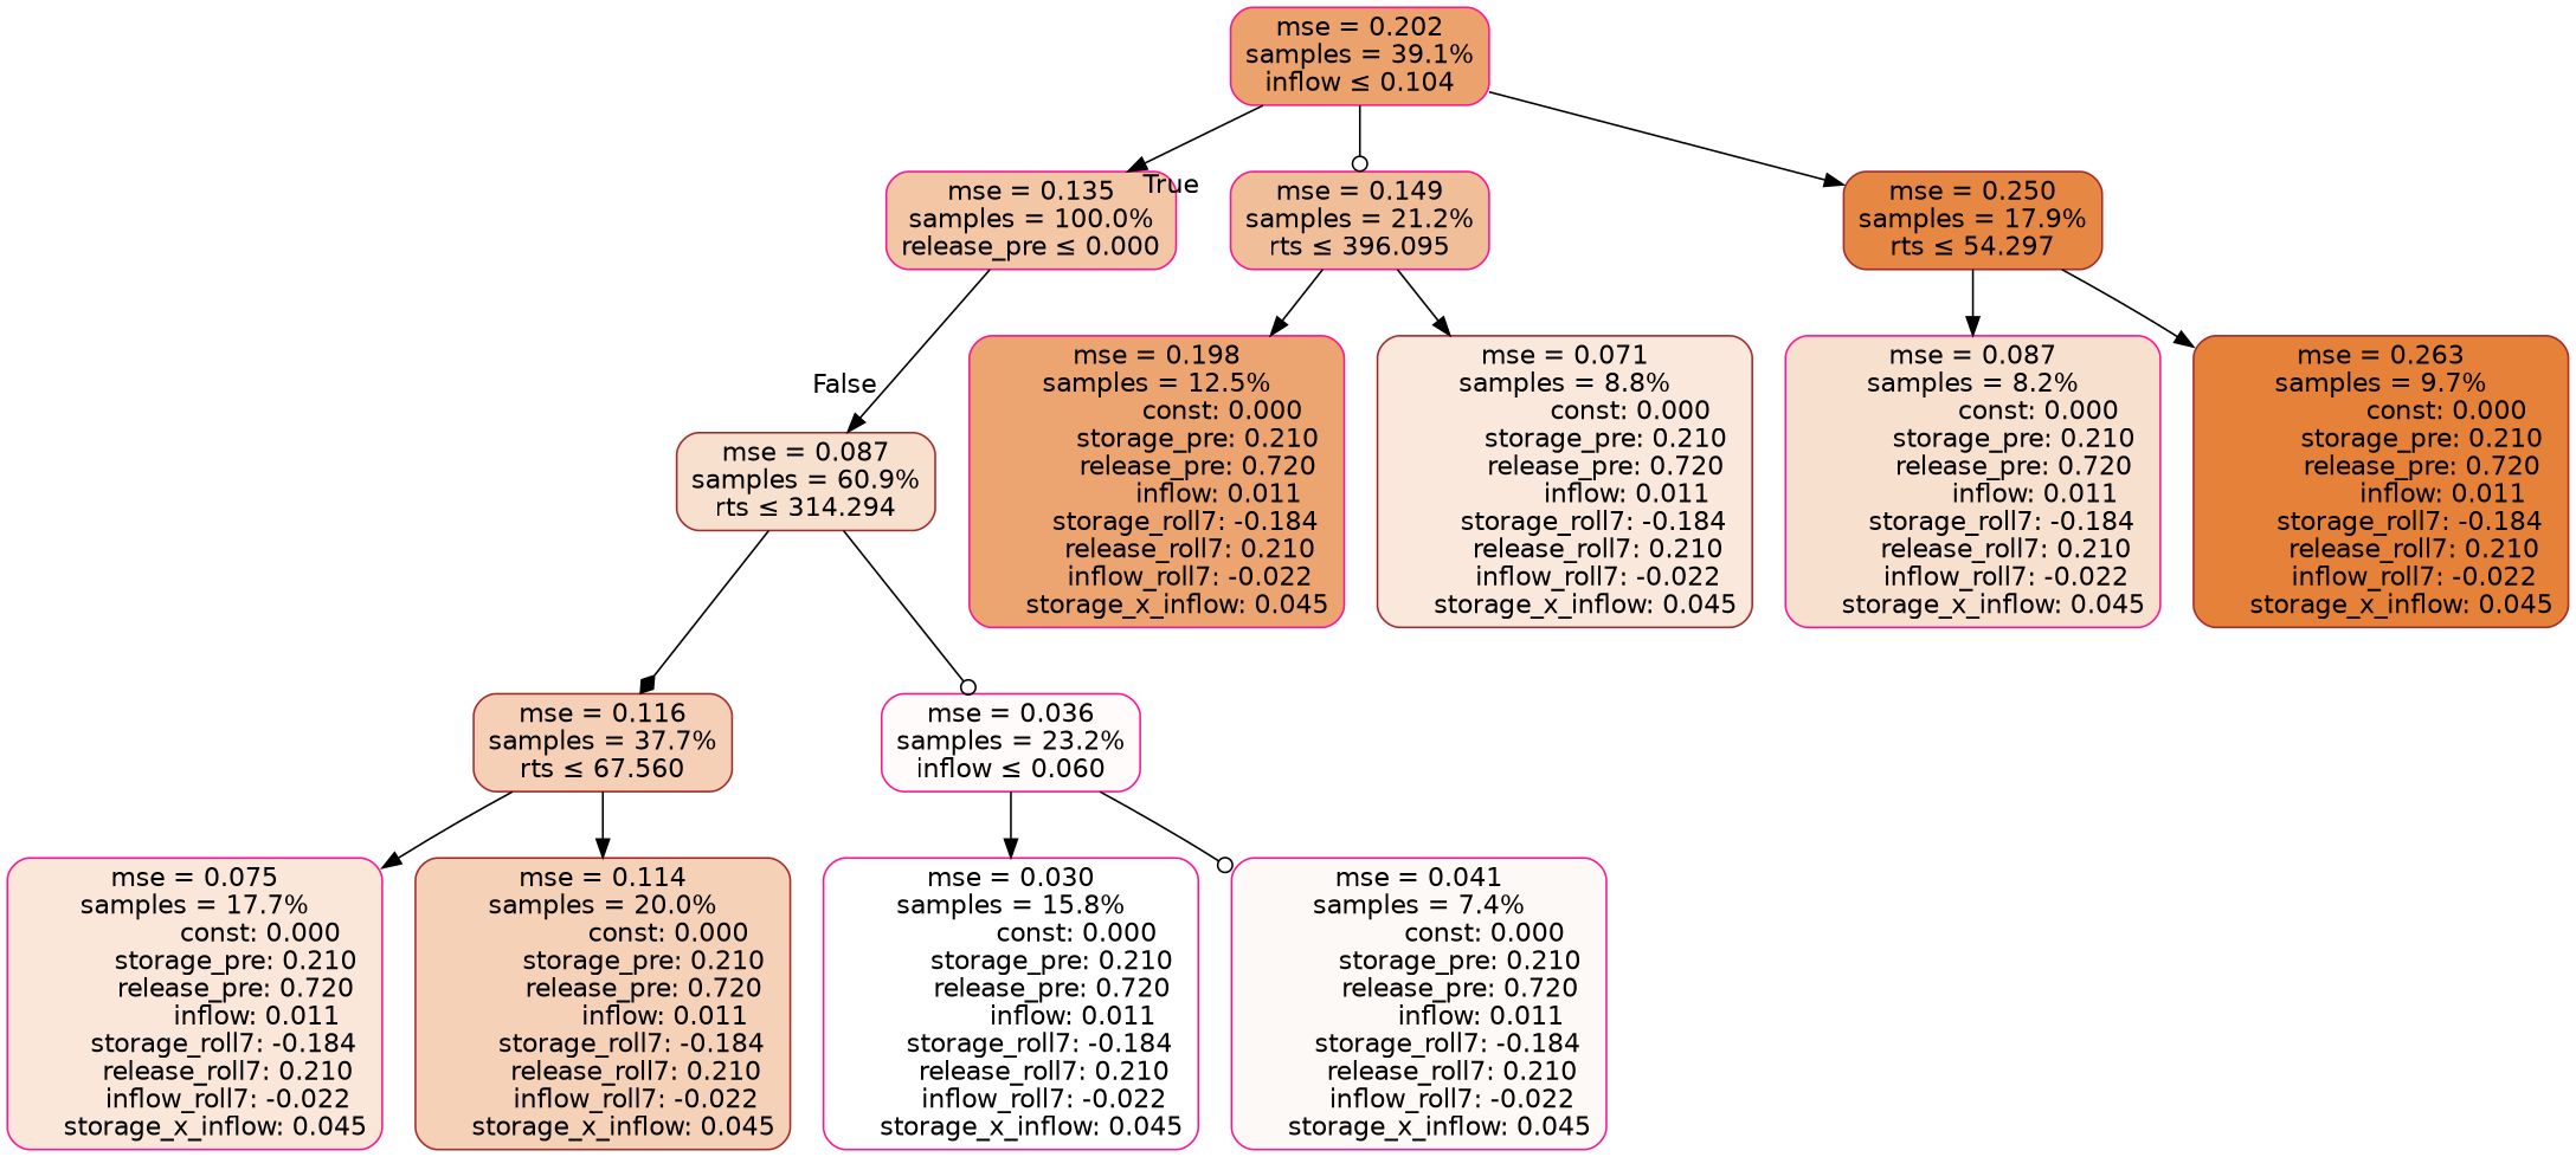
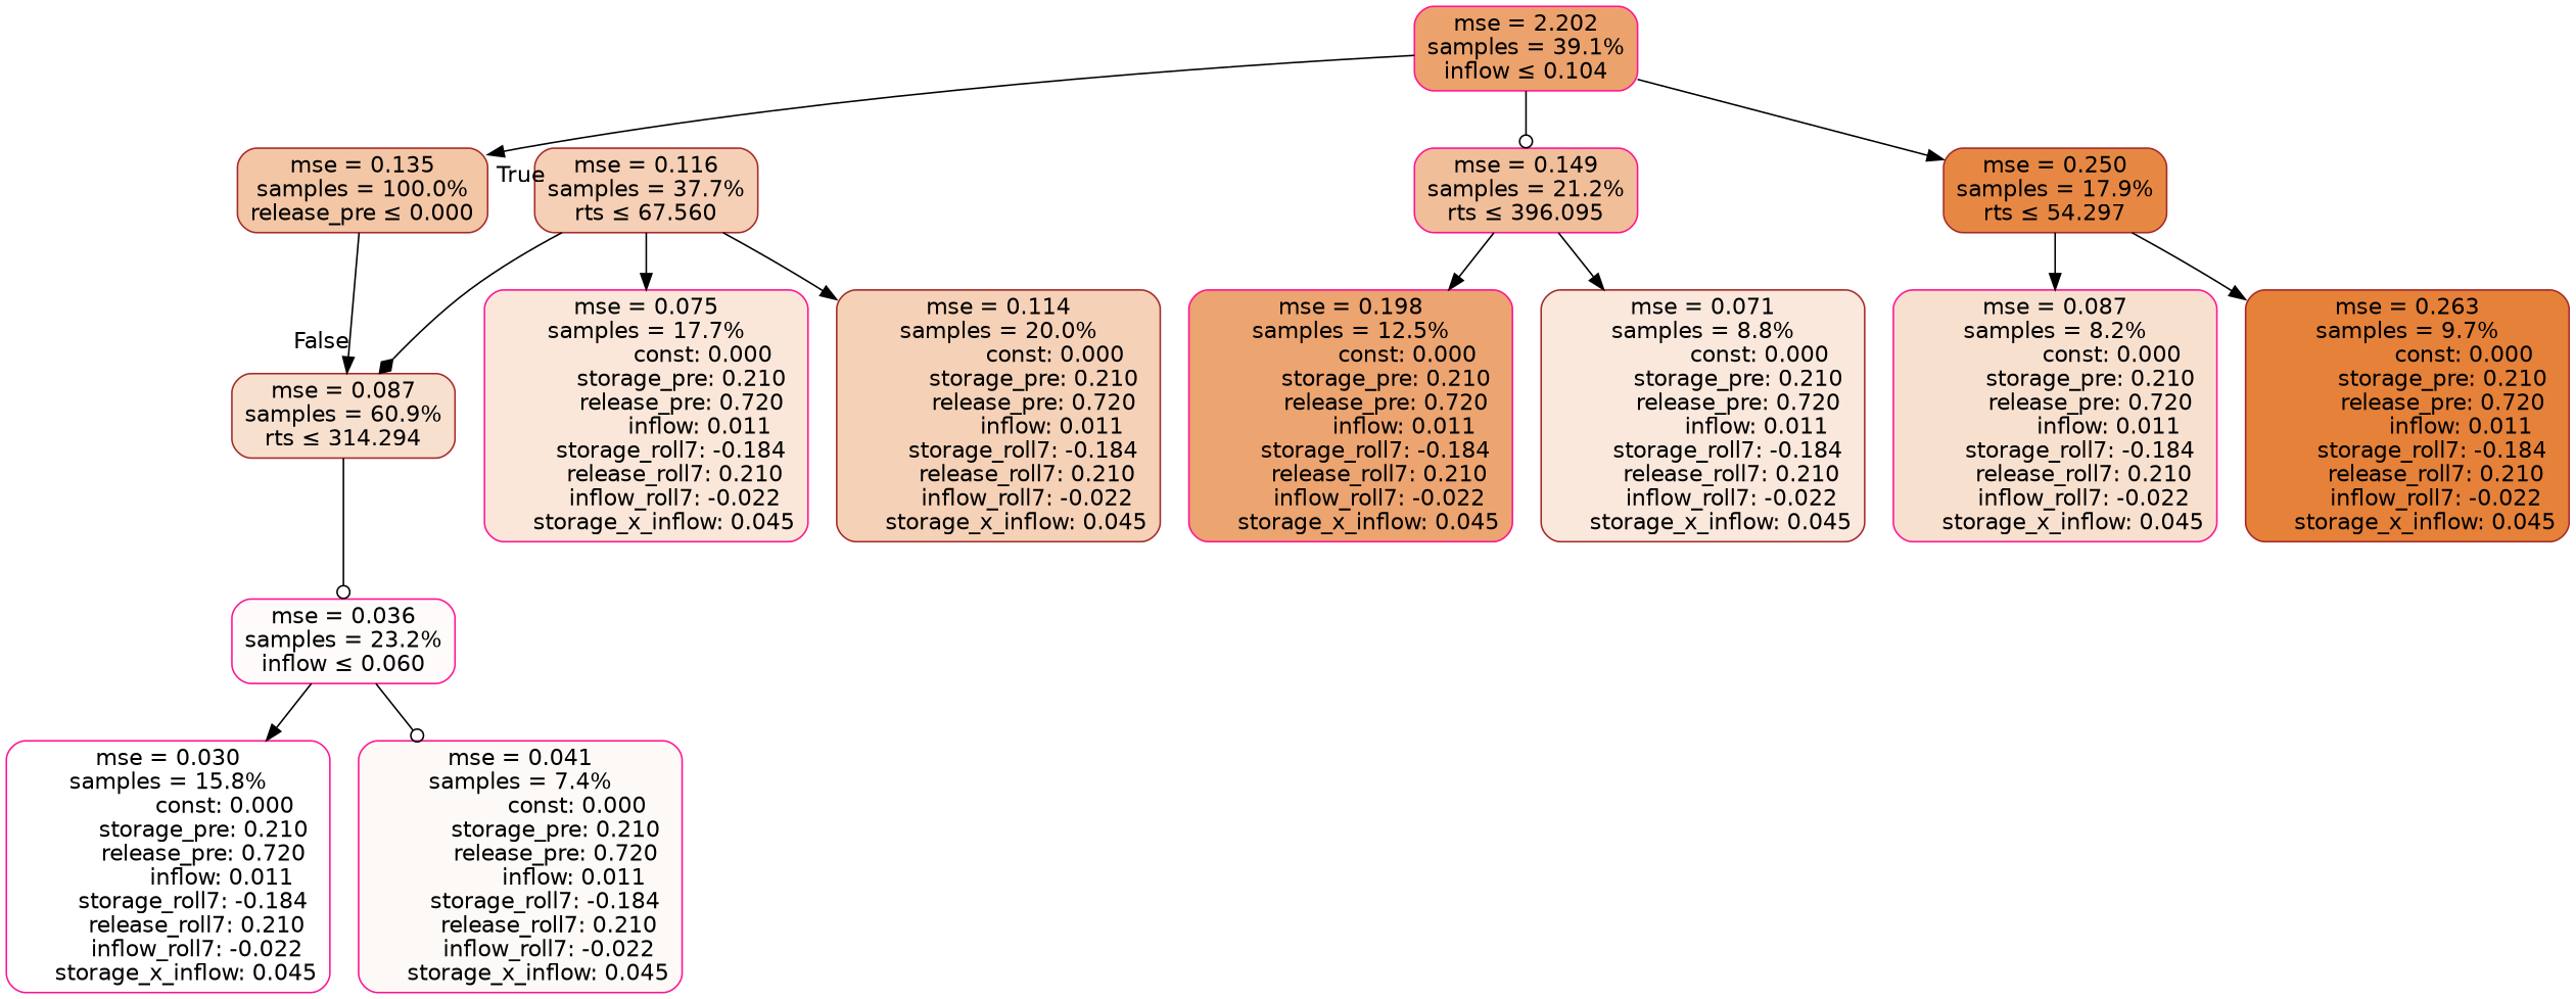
  digraph {
    node [color=deeppink fillcolor="#f8e0cf" fontname=helvetica shape=rectangle style="filled, rounded"]
    edge [arrowhead=normal fontname=helvetica]
-   n1 [fillcolor="#f3c6a5" label="mse = 0.135\nsamples = 100.0%\nrelease_pre &le; 0.000"]
+   n1 [color=brown fillcolor="#f3c6a5" label="mse = 0.135\nsamples = 100.0%\nrelease_pre &le; 0.000"]
    n2 [color=brown label="mse = 0.087\nsamples = 60.9%\nrts &le; 314.294"]
    n3 [color=brown fillcolor="#f5d0b6" label="mse = 0.116\nsamples = 37.7%\nrts &le; 67.560"]
    n4 [fillcolor="#fefbfa" label="mse = 0.036\nsamples = 23.2%\ninflow &le; 0.060"]
-   n5 [fillcolor="#eba26d" label="mse = 0.202\nsamples = 39.1%\ninflow &le; 0.104"]
+   n5 [fillcolor="#eba26d" label="mse = 2.202\nsamples = 39.1%\ninflow &le; 0.104"]
    n6 [fillcolor="#f1be9a" label="mse = 0.149\nsamples = 21.2%\nrts &le; 396.095"]
    n7 [color=brown fillcolor="#e68844" label="mse = 0.250\nsamples = 17.9%\nrts &le; 54.297"]
    n8 [fillcolor="#fae7d9" label="mse = 0.075\nsamples = 17.7%\n                const: 0.000\n          storage_pre: 0.210\n          release_pre: 0.720\n               inflow: 0.011\n       storage_roll7: -0.184\n        release_roll7: 0.210\n        inflow_roll7: -0.022\n     storage_x_inflow: 0.045"]
    n9 [color=brown fillcolor="#f5d1b7" label="mse = 0.114\nsamples = 20.0%\n                const: 0.000\n          storage_pre: 0.210\n          release_pre: 0.720\n               inflow: 0.011\n       storage_roll7: -0.184\n        release_roll7: 0.210\n        inflow_roll7: -0.022\n     storage_x_inflow: 0.045"]
    n10 [fillcolor="#ffffff" label="mse = 0.030\nsamples = 15.8%\n                const: 0.000\n          storage_pre: 0.210\n          release_pre: 0.720\n               inflow: 0.011\n       storage_roll7: -0.184\n        release_roll7: 0.210\n        inflow_roll7: -0.022\n     storage_x_inflow: 0.045"]
    n11 [fillcolor="#fdf9f6" label="mse = 0.041\nsamples = 7.4%\n                const: 0.000\n          storage_pre: 0.210\n          release_pre: 0.720\n               inflow: 0.011\n       storage_roll7: -0.184\n        release_roll7: 0.210\n        inflow_roll7: -0.022\n     storage_x_inflow: 0.045"]
    n12 [fillcolor="#eca470" label="mse = 0.198\nsamples = 12.5%\n                const: 0.000\n          storage_pre: 0.210\n          release_pre: 0.720\n               inflow: 0.011\n       storage_roll7: -0.184\n        release_roll7: 0.210\n        inflow_roll7: -0.022\n     storage_x_inflow: 0.045"]
    n13 [color=brown fillcolor="#fae8dc" label="mse = 0.071\nsamples = 8.8%\n                const: 0.000\n          storage_pre: 0.210\n          release_pre: 0.720\n               inflow: 0.011\n       storage_roll7: -0.184\n        release_roll7: 0.210\n        inflow_roll7: -0.022\n     storage_x_inflow: 0.045"]
    n14 [label="mse = 0.087\nsamples = 8.2%\n                const: 0.000\n          storage_pre: 0.210\n          release_pre: 0.720\n               inflow: 0.011\n       storage_roll7: -0.184\n        release_roll7: 0.210\n        inflow_roll7: -0.022\n     storage_x_inflow: 0.045"]
    n15 [color=brown fillcolor="#e58139" label="mse = 0.263\nsamples = 9.7%\n                const: 0.000\n          storage_pre: 0.210\n          release_pre: 0.720\n               inflow: 0.011\n       storage_roll7: -0.184\n        release_roll7: 0.210\n        inflow_roll7: -0.022\n     storage_x_inflow: 0.045"]
    n1 -> n2 [headlabel=False labelangle=45 labeldistance=2.5]
-   n2 -> n3 [arrowhead=diamond]
+   n3 -> n2 [arrowhead=diamond]
    n2 -> n4 [arrowhead=odot]
    n3 -> n8
    n3 -> n9
    n4 -> n10
    n4 -> n11 [arrowhead=odot]
    n5 -> n1 [headlabel=True labelangle=-45 labeldistance=2.5]
    n5 -> n6 [arrowhead=odot]
    n5 -> n7
    n6 -> n12
    n6 -> n13
    n7 -> n14
    n7 -> n15
  }
